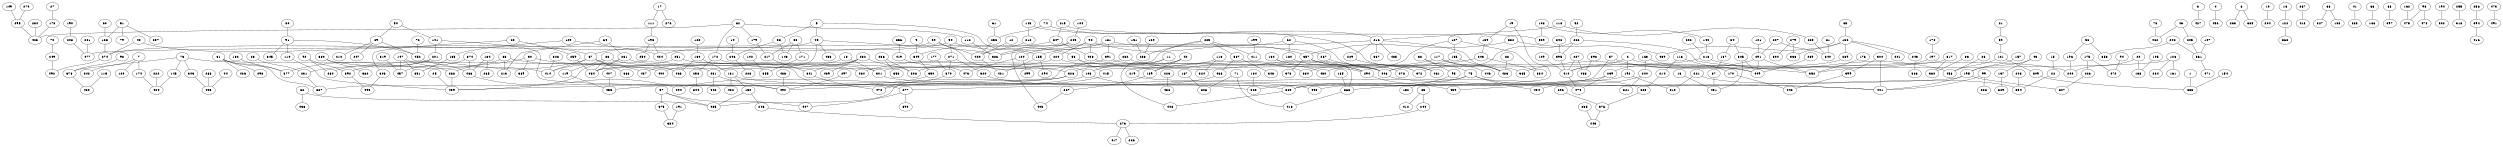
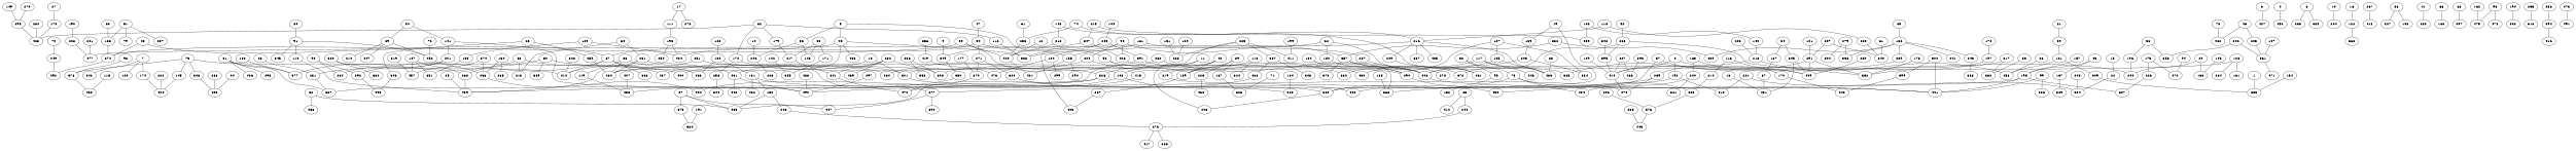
  graph {
    1
    335
    2
    192
    410
    240
    459
    310
    474
    273
    417
    286
    3
    427
    4
    456
    5
    53
    45
    155
    206
    148
    433
    386
    67
    484
    421
    294
    228
    392
    414
    463
    366
    6
    233
    385
    7
    120
    342
    174
    404
    9
    349
    350
    455
    10
    204
    11
    408
    103
    323
    494
    12
    420
    13
    451
    14
    15
    22
    354
    16
    122
    368
    17
    111
    276
    193
    424
    254
    18
    437
    301
    369
    19
    139
    493
    203
    406
    334
    20
    138
    21
    59
    121
    458
    309
    23
    259
    303
    495
    25
    439
    26
    27
    173
    423
    28
    231
    387
    30
    268
    389
    431
    490
    442
    31
    298
    377
    426
    32
    436
    435
    33
    171
    217
    355
    341
    470
    34
    187
    305
    87
    409
    267
    418
    36
    327
    133
    37
    375
    447
    384
    38
    95
    75
    152
    325
    434
    376
    39
    274
    492
    41
    383
    42
    189
    219
    308
    287
    441
    403
    43
    195
    137
    277
    307
    329
    390
    44
    405
    46
    205
    462
    361
    471
+   47
    54
    271
    58
    370
    320
    290
    415
    48
    50
    69
    141
    452
    247
    210
    201
    466
    264
    51
    257
    183
    79
    52
    266
    352
    372
    395
    56
    196
    358
    57
    60
    61
    253
    62
    461
    180
    63
    213
    64
    261
    65
    136
    241
    336
    289
    243
    489
    338
    66
    166
    68
    397
    70
    249
    71
    306
-   413
    72
    73
    400
    378
    343
    145
    480
    74
    216
    477
    483
    229
    485
    367
    443
    78
    80
    91
    345
    110
    81
    340
    82
    172
    112
    179
    326
    258
    344
    83
    360
    85
    244
    412
    86
    464
    119
    88
+   89
    167
    223
    438
    90
    428
    124
    357
    224
    430
    299
    476
    373
    380
    92
    93
    475
    478
    94
    472
    98
    99
    388
    101
    291
    365
    104
    285
    391
    105
    107
    108
    339
    140
    218
    239
    109
    113
    324
    115
    116
    170
    214
    448
    117
    446
    118
    283
    123
    130
    131
    482
    150
    126
    234
    161
    127
    165
    129
    135
    351
    246
    132
    134
    363
    142
    143
    212
    147
    457
    149
    295
    151
    238
    154
    157
    162
    163
    200
    321
    164
    265
    169
    175
    226
    176
    177
    178
    197
    181
    237
    278
    184
    185
    190
    208
    191
    194
    302
    199
    411
    202
    207
    215
    347
    221
    222
    225
    337
    346
    468
    227
    488
    235
    236
    353
    242
    248
    251
    255
    318
    256
    394
    416
    262
    269
    270
    279
    304
    281
    282
    469
    284
    288
    296
    297
    300
    399
    317
    319
    328
    330
    382
    332
    348
    356
    419
    374
    398
    407
    473
    491
    486
    1 -- 335
    2 -- 192
    2 -- 410
    2 -- 240
    192 -- 459
    192 -- 310
    410 -- 474
    273 -- 417
    273 -- 286
    3 -- 427
    4 -- 456
    5 -- 53
    5 -- 45
    5 -- 155
    53 -- 206
    53 -- 148
    45 -- 433
    45 -- 386
    45 -- 67
    45 -- 484
    155 -- 421
    155 -- 294
    206 -- 228
    67 -- 392
    67 -- 414
    67 -- 463
    67 -- 366
    392 -- 495
    6 -- 233
    6 -- 385
    7 -- 120
    7 -- 342
    7 -- 174
    174 -- 404
    9 -- 349
    349 -- 350
    350 -- 455
    10 -- 204
    11 -- 408
    11 -- 103
    103 -- 323
    103 -- 494
    12 -- 420
    420 -- 421
    13 -- 451
    14 -- 206
    15 -- 22
    22 -- 354
    16 -- 122
    122 -- 368
    17 -- 111
    17 -- 276
    111 -- 193
    193 -- 424
    193 -- 254
    18 -- 437
    18 -- 301
    301 -- 369
    369 -- 408
    19 -- 139
    19 -- 493
    139 -- 203
    203 -- 406
    203 -- 334
    406 -- 441
    20 -- 240
    20 -- 138
    21 -- 59
    59 -- 121
    121 -- 458
    121 -- 309
    309 -- 335
    23 -- 259
    23 -- 303
    259 -- 484
    303 -- 495
    25 -- 439
    26 -- 458
    27 -- 173
    173 -- 423
    28 -- 231
    231 -- 387
    30 -- 268
    30 -- 389
    30 -- 431
    268 -- 439
    431 -- 490
    431 -- 442
    31 -- 387
    31 -- 298
    31 -- 377
    31 -- 426
    32 -- 436
    32 -- 435
    33 -- 148
    33 -- 171
    33 -- 217
    171 -- 355
    217 -- 341
    341 -- 470
    34 -- 187
    34 -- 305
    187 -- 87
    305 -- 451
    305 -- 409
    87 -- 451
    267 -- 418
    36 -- 327
    36 -- 133
    37 -- 435
    37 -- 375
    37 -- 447
    375 -- 384
    38 -- 95
    38 -- 75
    95 -- 152
-   75 -- 323
    75 -- 369
    75 -- 325
    75 -- 434
    325 -- 376
    376 -- 443
    39 -- 103
    39 -- 420
    39 -- 274
    274 -- 492
    41 -- 383
    42 -- 189
    42 -- 219
    42 -- 308
    189 -- 287
    219 -- 441
    287 -- 403
    43 -- 195
    43 -- 137
    195 -- 441
    195 -- 277
    195 -- 307
    137 -- 329
    277 -- 447
    277 -- 390
    44 -- 405
    46 -- 205
    46 -- 462
    205 -- 361
    361 -- 471
+   47 -- 54
    54 -- 424
    54 -- 271
    54 -- 58
    271 -- 370
    271 -- 320
    58 -- 290
    58 -- 415
    370 -- 470
    320 -- 493
    290 -- 459
    415 -- 490
    48 -- 67
    48 -- 274
    50 -- 69
    50 -- 141
    69 -- 452
    69 -- 247
    69 -- 210
    141 -- 490
    141 -- 201
    452 -- 466
    201 -- 231
    201 -- 264
    466 -- 494
    51 -- 257
    51 -- 183
    51 -- 79
    183 -- 274
    52 -- 266
    266 -- 352
    266 -- 372
    266 -- 395
    395 -- 410
    56 -- 196
    56 -- 358
    196 -- 240
    57 -- 369
    57 -- 409
    60 -- 183
    61 -- 253
    253 -- 420
    62 -- 155
    62 -- 461
    62 -- 180
    180 -- 290
    63 -- 437
    63 -- 377
    63 -- 213
    64 -- 213
    64 -- 261
    261 -- 484
    261 -- 301
    261 -- 439
    65 -- 136
    136 -- 241
    136 -- 336
    136 -- 289
    136 -- 243
    136 -- 489
    289 -- 410
    243 -- 338
    66 -- 166
    68 -- 397
    70 -- 249
    249 -- 492
    71 -- 306
-   71 -- 413
    72 -- 452
    73 -- 400
    73 -- 378
    73 -- 343
    73 -- 145
    378 -- 480
    343 -- 405
    145 -- 404
    74 -- 253
    74 -- 216
    216 -- 477
    216 -- 483
    216 -- 229
    216 -- 485
    216 -- 367
    229 -- 461
    78 -- 462
    80 -- 91
    91 -- 452
    91 -- 345
    91 -- 110
    110 -- 439
    81 -- 340
    82 -- 423
    82 -- 172
    82 -- 112
    82 -- 179
    172 -- 326
    172 -- 258
    112 -- 386
    179 -- 217
    326 -- 439
    326 -- 435
    258 -- 344
    83 -- 360
    85 -- 244
    85 -- 412
    244 -- 273
    86 -- 484
    86 -- 464
    86 -- 119
    119 -- 455
    88 -- 483
+   89 -- 189
+   89 -- 167
+   89 -- 223
    167 -- 306
    223 -- 438
    90 -- 428
    90 -- 124
    90 -- 357
    90 -- 224
    428 -- 430
    124 -- 299
    124 -- 476
    357 -- 406
    357 -- 372
    357 -- 373
    224 -- 400
    224 -- 380
    92 -- 392
    92 -- 264
    93 -- 475
    93 -- 478
    94 -- 472
    98 -- 378
    99 -- 441
    99 -- 388
    101 -- 291
    291 -- 409
    291 -- 352
    291 -- 365
    104 -- 285
    285 -- 386
    285 -- 403
-   181 -- 391
+   285 -- 391
    391 -- 406
    391 -- 464
    105 -- 138
    107 -- 361
    108 -- 339
    108 -- 140
    140 -- 218
    218 -- 458
    218 -- 239
    239 -- 474
    239 -- 363
    109 -- 410
    113 -- 189
    113 -- 324
    115 -- 480
    116 -- 170
    116 -- 214
    170 -- 448
    214 -- 325
    117 -- 483
    117 -- 326
    117 -- 446
    118 -- 216
    118 -- 283
    283 -- 340
    123 -- 130
    130 -- 463
    130 -- 131
    131 -- 474
    131 -- 482
    131 -- 150
    150 -- 435
    150 -- 246
    126 -- 484
    126 -- 234
    126 -- 161
    127 -- 334
    127 -- 380
    127 -- 165
    165 -- 483
    165 -- 430
    129 -- 424
    129 -- 135
    135 -- 351
    246 -- 273
    132 -- 377
    134 -- 323
-   363 -- 413
    142 -- 355
    143 -- 365
    143 -- 212
    212 -- 420
    147 -- 268
    147 -- 351
    147 -- 457
    149 -- 295
    295 -- 423
    151 -- 238
    154 -- 335
    157 -- 195
    162 -- 475
    163 -- 409
    163 -- 200
    200 -- 434
    200 -- 321
    164 -- 466
    164 -- 265
    169 -- 238
    175 -- 472
    175 -- 226
    226 -- 307
    176 -- 352
    177 -- 370
    178 -- 197
    197 -- 352
    181 -- 386
    181 -- 237
    237 -- 278
    184 -- 290
    184 -- 363
    185 -- 363
    190 -- 208
    208 -- 477
    191 -- 384
    194 -- 302
    199 -- 411
    202 -- 218
    207 -- 340
    207 -- 291
    215 -- 339
    215 -- 347
    347 -- 349
    347 -- 428
    221 -- 310
    221 -- 354
    222 -- 404
    225 -- 301
    225 -- 238
    225 -- 411
    225 -- 337
    337 -- 346
    337 -- 468
    468 -- 470
    227 -- 410
    227 -- 488
    235 -- 443
    236 -- 308
    236 -- 353
    242 -- 361
    242 -- 358
    248 -- 354
    251 -- 414
    251 -- 277
    255 -- 318
    256 -- 394
    394 -- 416
    262 -- 406
    262 -- 387
    269 -- 409
    270 -- 295
    279 -- 336
    279 -- 304
    281 -- 477
    282 -- 431
    282 -- 341
    282 -- 308
    282 -- 469
    284 -- 423
    288 -- 405
    296 -- 376
    297 -- 490
    300 -- 441
    300 -- 399
    399 -- 448
    317 -- 406
    317 -- 360
    319 -- 457
    328 -- 414
    330 -- 414
    330 -- 382
    332 -- 489
    332 -- 357
    348 -- 395
    356 -- 419
    419 -- 476
    374 -- 466
    374 -- 457
    398 -- 488
    407 -- 455
    473 -- 491
    486 -- 490
  }
